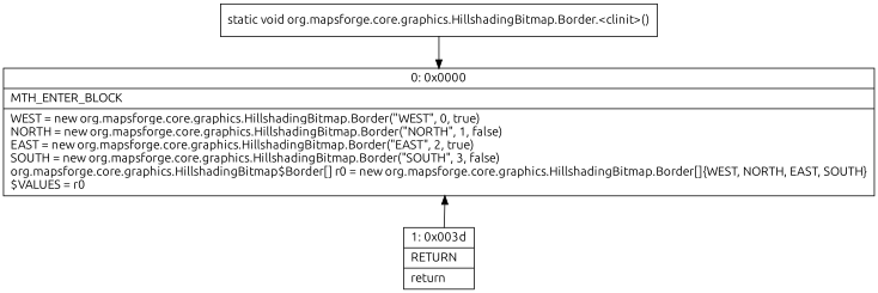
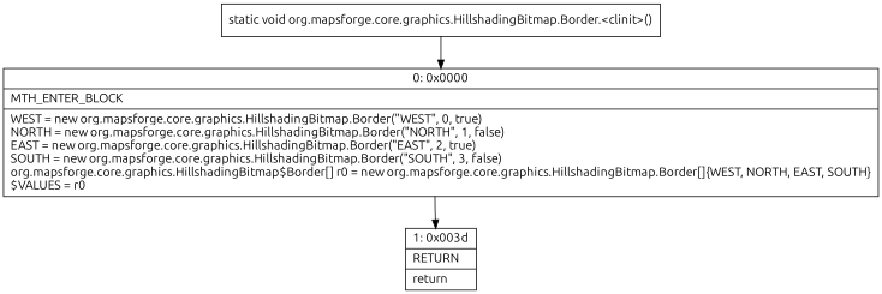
  digraph {
    fontname=Ubuntu
    node [shape=record fontname=Ubuntu]
    edge [fontname=Ubuntu]
    n1 [label="{0\:\ 0x0000|MTH_ENTER_BLOCK\l|WEST = new org.mapsforge.core.graphics.HillshadingBitmap.Border(\"WEST\", 0, true)\lNORTH = new org.mapsforge.core.graphics.HillshadingBitmap.Border(\"NORTH\", 1, false)\lEAST = new org.mapsforge.core.graphics.HillshadingBitmap.Border(\"EAST\", 2, true)\lSOUTH = new org.mapsforge.core.graphics.HillshadingBitmap.Border(\"SOUTH\", 3, false)\lorg.mapsforge.core.graphics.HillshadingBitmap$Border[] r0 = new org.mapsforge.core.graphics.HillshadingBitmap.Border[]\{WEST, NORTH, EAST, SOUTH\}\l$VALUES = r0\l}"]
    n2 [label="{1\:\ 0x003d|RETURN\l|return\l}"]
    n3 [label="{static void org.mapsforge.core.graphics.HillshadingBitmap.Border.\<clinit\>() }"]
-   n2 -> n1
+   n1 -> n2
    n3 -> n1
  }
